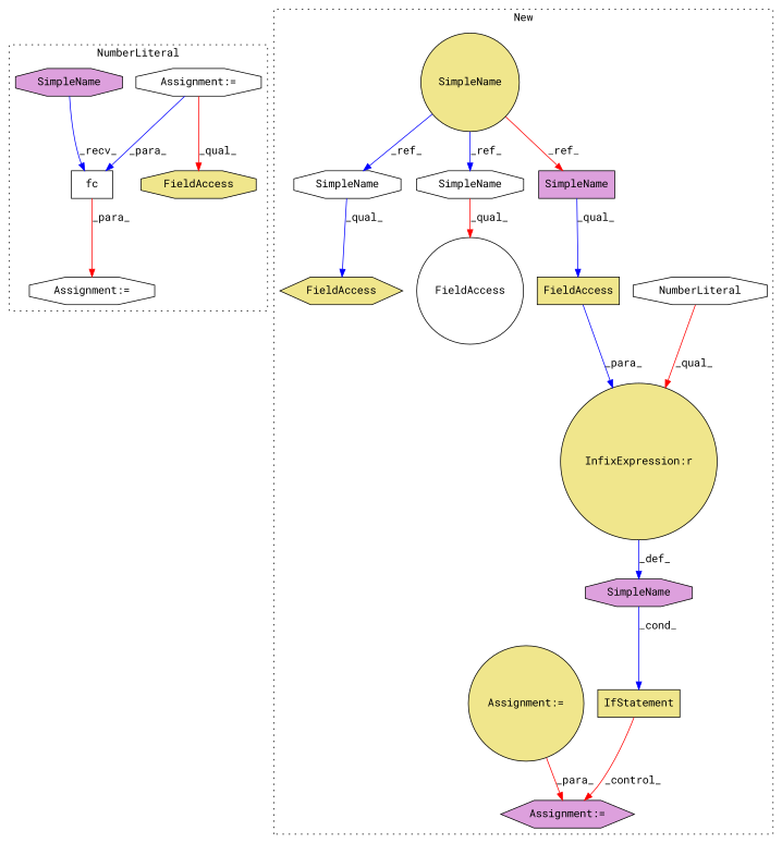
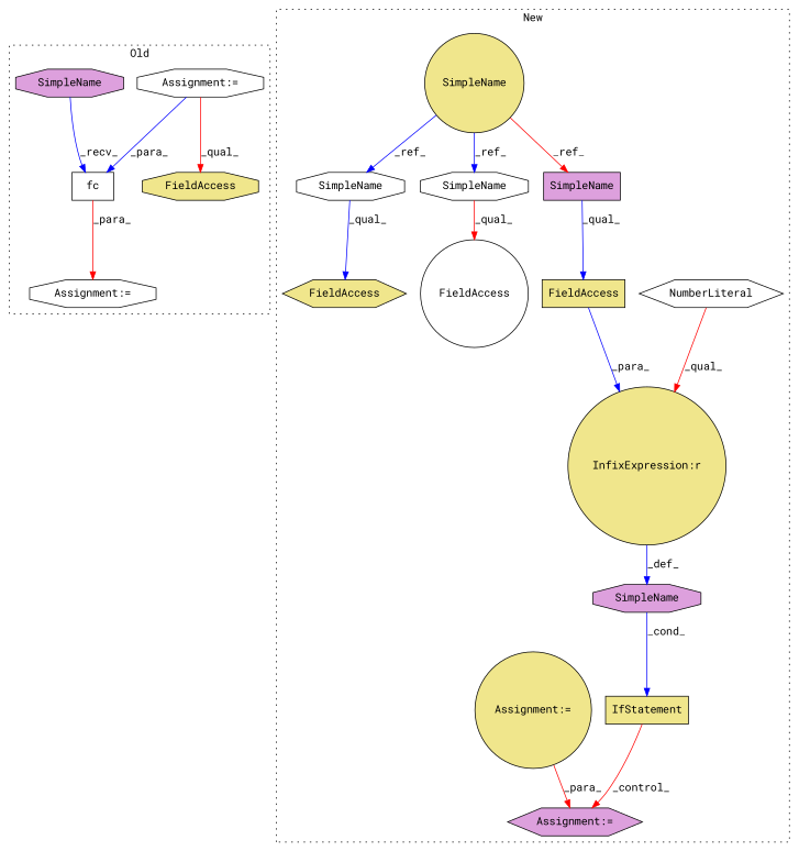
  digraph {
    fontname="Roboto Mono"
    node [a=42 fillcolor=white fontname="Roboto Mono" l=4 s=984 shape=octagon style=filled]
    edge [color=blue fontname="Roboto Mono"]
    n1 [a=32 l="3,1" label=fc s="1372,1401" shape=box]
    n2 [a=7 l=1 label="Assignment:=" s=1366]
    n3 [a=7 l=5 label="Assignment:=" s=1329]
    n4 [a=22 fillcolor=khaki l=11 label=FieldAccess s=1375]
    n5 [fillcolor=plum label=SimpleName s=1367]
    n6 [a=25 fillcolor=khaki l="4,2" label=IfStatement s="980,1002" shape=box]
    n7 [fillcolor=plum label=SimpleName l="" s=""]
    n8 [a=7 fillcolor=plum l=1 label="Assignment:=" s=1020 shape=hexagon]
    n9 [a=27 fillcolor=khaki l=3 label="InfixExpression:r" s=998 shape=circle]
-   n10 [a=34 l=1 label=NumberLiteral s=1001]
+   n10 [a=34 l=1 label=NumberLiteral s=1001 shape=hexagon]
    n11 [a=22 fillcolor=khaki l=14 label=FieldAccess shape=box]
    n12 [fillcolor=khaki label=SimpleName s=899 shape=circle]
    n13 [a=22 l=14 label=FieldAccess s=1088 shape=circle]
    n14 [a=22 fillcolor=khaki l=15 label=FieldAccess s=1060 shape=hexagon]
    n15 [a=7 fillcolor=khaki l=1 label="Assignment:=" s=948 shape=circle]
    n16 [label=SimpleName s=1060]
    n17 [label=SimpleName s=1088]
    n18 [fillcolor=plum label=SimpleName shape=box]
    subgraph cluster_1 {
-     label=NumberLiteral
+     label=Old
      style=dotted
      n1
      n2
      n3
      n4
      n5
    }
    subgraph cluster_2 {
      label=New
      style=dotted
      n6
      n7
      n8
      n9
      n10
      n11
      n12
      n13
      n14
      n15
      n16
      n17
      n18
    }
    n1 -> n2 [color=red label=_para_]
    n3 -> n1 [label=_para_]
    n3 -> n4 [color=red label=_qual_]
    n5 -> n1 [label=_recv_]
    n6 -> n8 [color=red label=_control_]
    n7 -> n6 [label=_cond_]
    n9 -> n7 [label=_def_]
    n10 -> n9 [color=red label=_qual_]
    n11 -> n9 [label=_para_]
    n12 -> n16 [label=_ref_]
    n12 -> n17 [label=_ref_]
    n12 -> n18 [color=red label=_ref_]
    n15 -> n8 [color=red label=_para_]
    n16 -> n14 [label=_qual_]
    n17 -> n13 [color=red label=_qual_]
    n18 -> n11 [label=_qual_]
  }
